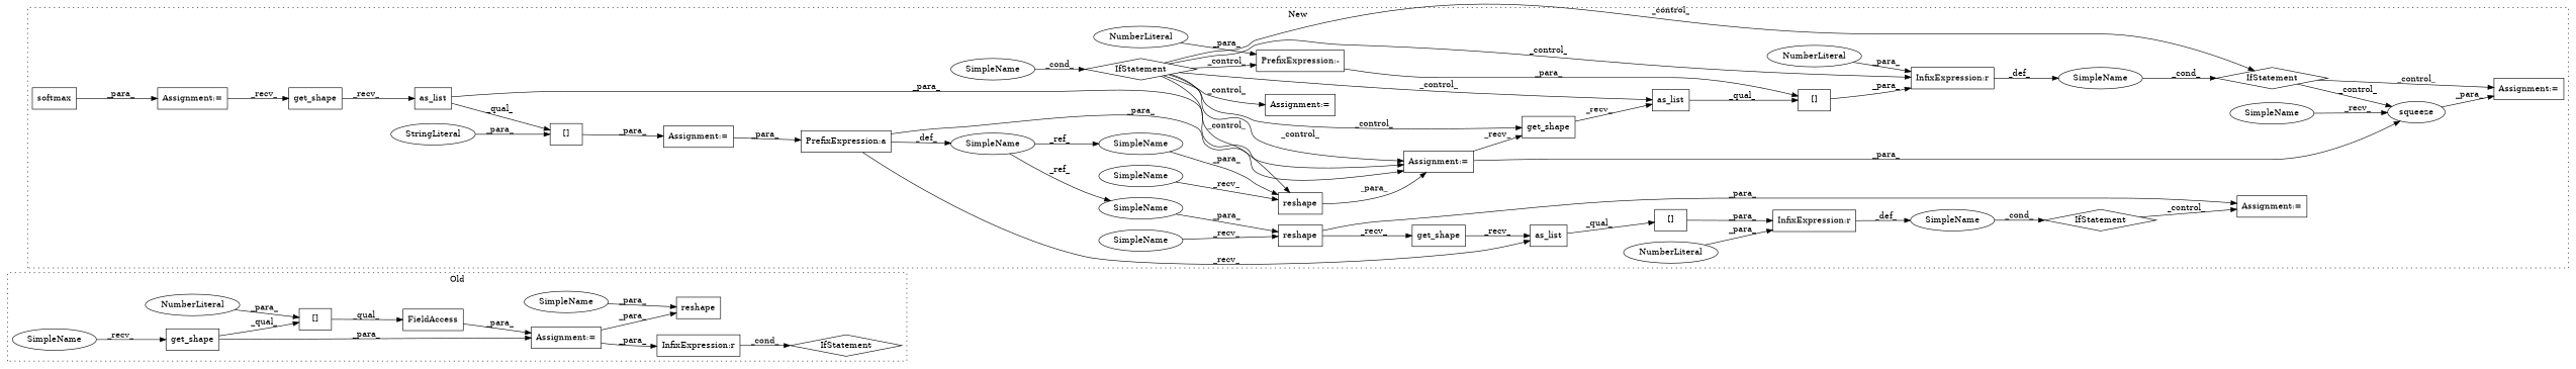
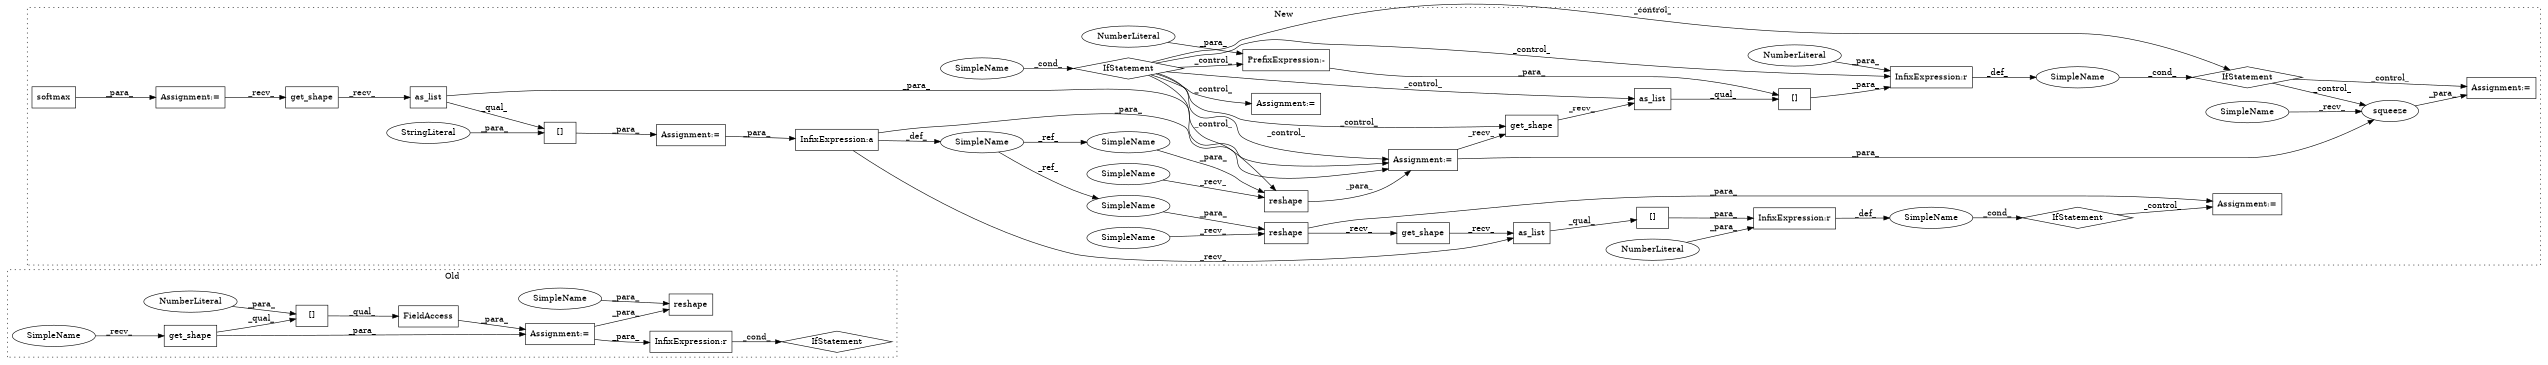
  digraph {
    rankdir=LR
    node [a=32 l=1 shape=box]
    n1 [l=11 label=get_shape s=1697]
    n2 [a=22 l=33 label=FieldAccess s=1684]
    n3 [a=25 l=3 label=IfStatement s=2638 shape=diamond]
    n4 [a=2 l="25,1" label="[]" s="1684,1710"]
    n5 [a=34 label=NumberLiteral s=1709 shape=ellipse]
    n6 [l="8,1" label=reshape s="1749,1794"]
    n7 [a=27 l=4 label="InfixExpression:r" s=2629]
    n8 [a=7 label="Assignment:=" s=1683]
    n9 [a=42 l=12 label=SimpleName s=1757 shape=ellipse]
    n10 [a=42 l=12 label=SimpleName s=1684 shape=ellipse]
    n11 [l=11 label=get_shape s=2344]
    n12 [l="8,1" label=squeeze s="2856,2875" shape=ellipse]
    n13 [a=42 label=SimpleName shape=ellipse l=""]
    n14 [a=38 label="PrefixExpression:-" s=2810]
    n15 [l="8,1" label=softmax s="2284,2298"]
    n16 [a=25 l="4,2" label=IfStatement s="2667,2689" shape=diamond]
    n17 [a=42 label=SimpleName shape=ellipse l=""]
    n18 [a=7 label="Assignment:=" s=2844]
    n19 [a=25 l="4,2" label=IfStatement s="2526,2575" shape=diamond]
    n20 [a=42 label=SimpleName shape=ellipse l=""]
    n21 [a=7 label="Assignment:=" s=2605]
    n22 [a=25 l="4,2" label=IfStatement s="2775,2818" shape=diamond]
    n23 [l="8,1" label=reshape s="2725,2760"]
-   n24 [a=27 l=3 label="PrefixExpression:a" s=2421]
+   n24 [a=27 l=3 label="InfixExpression:a" s=2421]
    n25 [a=2 l="29,1" label="[]" s="2337,2384"]
    n26 [a=34 label=NumberLiteral s=2811 shape=ellipse]
    n27 [a=2 l="37,1" label="[]" s="2530,2569"]
    n28 [l=11 label=get_shape s=2788]
    n29 [a=2 l="31,1" label="[]" s="2779,2812"]
    n30 [l=11 label=get_shape s=2545]
    n31 [l="8,1" label=reshape s="2476,2513"]
    n32 [a=42 l=9 label=SimpleName s=2397 shape=ellipse]
    n33 [l=9 label=as_list s=2356]
    n34 [a=45 l=18 label=StringLiteral s=2366 shape=ellipse]
    n35 [l=9 label=as_list s=2557]
    n36 [a=27 l=4 label="InfixExpression:r" s=2570]
    n37 [a=34 label=NumberLiteral s=2574 shape=ellipse]
    n38 [l=9 label=as_list s=2800]
    n39 [a=27 l=4 label="InfixExpression:r" s=2813]
    n40 [a=34 label=NumberLiteral s=2817 shape=ellipse]
    n41 [a=7 label="Assignment:=" s=2269]
    n42 [a=7 label="Assignment:=" s=2932]
    n43 [a=7 label="Assignment:=" s=2336]
    n44 [a=7 label="Assignment:=" s=2713]
    n45 [a=42 l=10 label=SimpleName s=2714 shape=ellipse]
    n46 [a=42 l=10 label=SimpleName s=2465 shape=ellipse]
    n47 [a=42 l=10 label=SimpleName s=2845 shape=ellipse]
    n48 [a=42 l=9 label=SimpleName s=2751 shape=ellipse]
    n49 [a=42 l=9 label=SimpleName s=2504 shape=ellipse]
    subgraph cluster_1 {
      label=Old
      style=dotted
      n1
      n2
      n3
      n4
      n5
      n6
      n7
      n8
      n9
      n10
    }
    subgraph cluster_2 {
      label=New
      style=dotted
      n11
      n12
      n13
      n14
      n15
      n16
      n17
      n18
      n19
      n20
      n21
      n22
      n23
      n24
      n25
      n26
      n27
      n28
      n29
      n30
      n31
      n32
      n33
      n34
      n35
      n36
      n37
      n38
      n39
      n40
      n41
      n42
      n43
      n44
      n45
      n46
      n47
      n48
      n49
    }
    n1 -> n4 [label=_qual_]
    n1 -> n8 [label=_para_]
    n2 -> n8 [label=_para_]
    n4 -> n2 [label=_qual_]
    n5 -> n4 [label=_para_]
    n7 -> n3 [label=_cond_]
    n8 -> n6 [label=_para_]
    n8 -> n7 [label=_para_]
    n9 -> n6 [label=_para_]
    n10 -> n1 [label=_recv_]
    n11 -> n33 [label=_recv_]
    n12 -> n18 [label=_para_]
    n13 -> n16 [label=_cond_]
    n14 -> n29 [label=_para_]
    n15 -> n41 [label=_para_]
    n16 -> n14 [label=_control_]
    n16 -> n22 [label=_control_]
    n16 -> n23 [label=_control_]
    n16 -> n28 [label=_control_]
    n16 -> n38 [label=_control_]
    n16 -> n39 [label=_control_]
    n16 -> n42 [label=_control_]
    n16 -> n44 [label=_control_]
    n17 -> n22 [label=_cond_]
    n19 -> n21 [label=_control_]
    n20 -> n19 [label=_cond_]
    n22 -> n12 [label=_control_]
    n22 -> n18 [label=_control_]
    n23 -> n44 [label=_para_]
    n24 -> n32 [label=_def_]
    n24 -> n35 [label=_recv_]
    n24 -> n44 [label=_para_]
    n25 -> n43 [label=_para_]
    n26 -> n14 [label=_para_]
    n27 -> n36 [label=_para_]
    n28 -> n38 [label=_recv_]
    n29 -> n39 [label=_para_]
    n30 -> n35 [label=_recv_]
    n31 -> n21 [label=_para_]
    n31 -> n30 [label=_recv_]
    n32 -> n48 [label=_ref_]
    n32 -> n49 [label=_ref_]
    n33 -> n25 [label=_qual_]
    n33 -> n44 [label=_para_]
    n34 -> n25 [label=_para_]
    n35 -> n27 [label=_qual_]
    n36 -> n20 [label=_def_]
    n37 -> n36 [label=_para_]
    n38 -> n29 [label=_qual_]
    n39 -> n17 [label=_def_]
    n40 -> n39 [label=_para_]
    n41 -> n11 [label=_recv_]
    n43 -> n24 [label=_para_]
    n44 -> n12 [label=_para_]
    n44 -> n28 [label=_recv_]
    n45 -> n23 [label=_recv_]
    n46 -> n31 [label=_recv_]
    n47 -> n12 [label=_recv_]
    n48 -> n23 [label=_para_]
    n49 -> n31 [label=_para_]
  }
